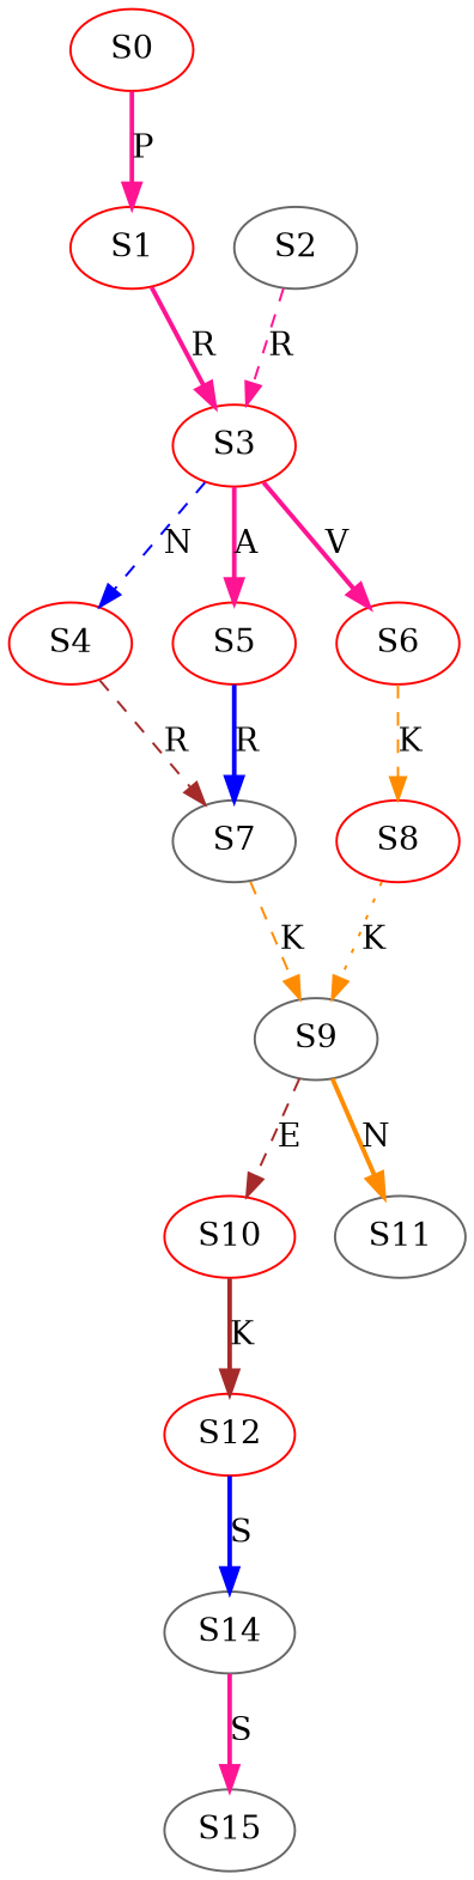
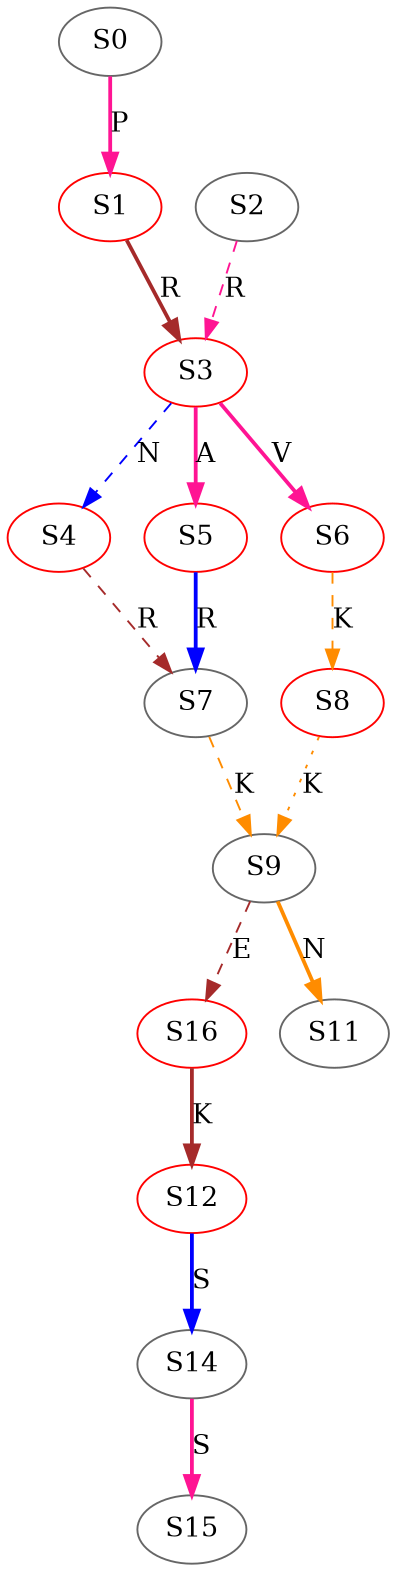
  strict digraph {
    node [color=red]
    edge [color=deeppink style=bold]
-   S0
+   S0 [color=gray40]
    S1
    S3
    S2 [color=gray40]
    S4
    S5
    S6
    S7 [color=gray40]
    S8
    S9 [color=gray40]
-   S10
+   S10 [label=S16]
    S11 [color=gray40]
    S12
    S14 [color=gray40]
    S15 [color=gray40]
    S0 -> S1 [label=P]
-   S1 -> S3 [label=R]
+   S1 -> S3 [color=brown label=R]
    S3 -> S4 [color=blue label=N style=dashed]
    S3 -> S5 [label=A]
    S3 -> S6 [label=V]
    S2 -> S3 [label=R style=dashed]
    S4 -> S7 [color=brown label=R style=dashed]
    S5 -> S7 [color=blue label=R]
    S6 -> S8 [color=darkorange label=K style=dashed]
    S7 -> S9 [color=darkorange label=K style=dashed]
    S8 -> S9 [color=darkorange label=K style=dotted]
    S9 -> S10 [color=brown label=E style=dashed]
    S9 -> S11 [color=darkorange label=N]
    S10 -> S12 [color=brown label=K]
    S12 -> S14 [color=blue label=S]
    S14 -> S15 [label=S]
  }
